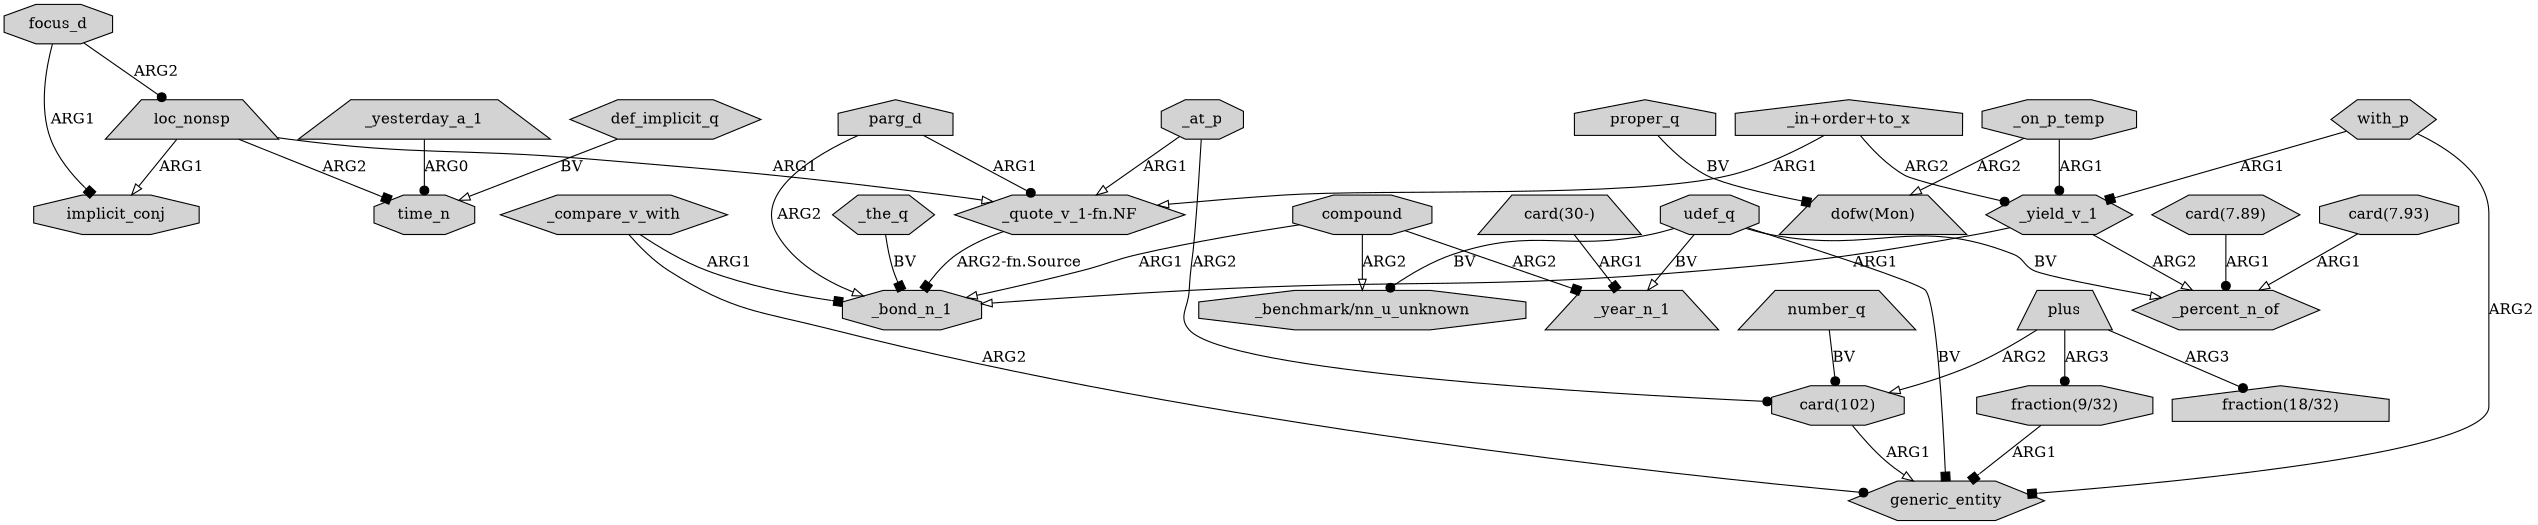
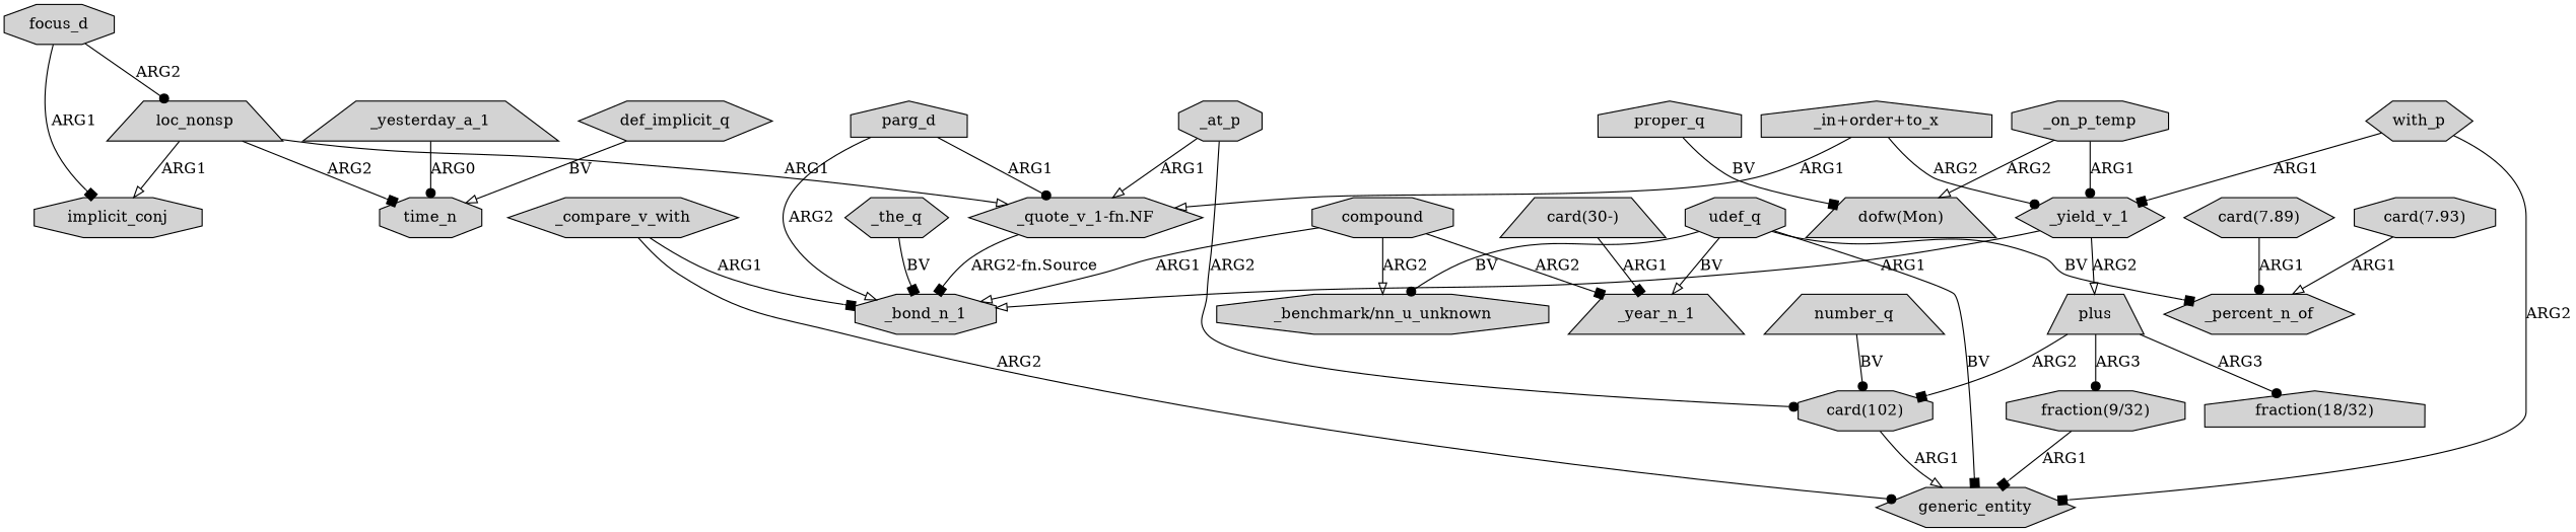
  digraph {
    node [shape=octagon style=filled]
    edge [arrowhead=onormal]
    loc_nonsp [shape=trapezium]
    focus_d
    implicit_conj
    time_n
    "_quote_v_1-fn.NF" [shape=hexagon]
    _bond_n_1
    _yesterday_a_1 [shape=trapezium]
    generic_entity [shape=hexagon]
    udef_q
    _percent_n_of [shape=hexagon]
    _year_n_1 [shape=trapezium]
    "_benchmark/nn_u_unknown"
    plus [shape=trapezium]
    "card(102)"
    "fraction(18/32)" [shape=house]
    "fraction(9/32)"
    parg_d [shape=house]
    "card(7.89)" [shape=hexagon]
    compound
    _compare_v_with [shape=hexagon]
    "card(30-)" [shape=trapezium]
    "card(7.93)"
    _at_p
    _yield_v_1 [shape=hexagon]
    "_in+order+to_x" [shape=house]
    number_q [shape=trapezium]
    _the_q [shape=hexagon]
    proper_q [shape=house]
    "dofw(Mon)" [shape=trapezium]
    _on_p_temp
    with_p [shape=hexagon]
    def_implicit_q [shape=hexagon]
    loc_nonsp -> implicit_conj [label=ARG1]
    loc_nonsp -> time_n [arrowhead=box label=ARG2]
    loc_nonsp -> "_quote_v_1-fn.NF" [label=ARG1]
    focus_d -> loc_nonsp [arrowhead=dot label=ARG2]
    focus_d -> implicit_conj [arrowhead=box label=ARG1]
    "_quote_v_1-fn.NF" -> _bond_n_1 [arrowhead=box label="ARG2-fn.Source"]
    _yesterday_a_1 -> time_n [arrowhead=dot label=ARG0]
    udef_q -> generic_entity [arrowhead=box label=BV]
-   udef_q -> _percent_n_of [label=BV]
+   udef_q -> _percent_n_of [arrowhead=box label=BV]
    udef_q -> _year_n_1 [label=BV]
    udef_q -> "_benchmark/nn_u_unknown" [arrowhead=dot label=BV]
-   plus -> "card(102)" [label=ARG2]
+   plus -> "card(102)" [arrowhead=box label=ARG2]
    plus -> "fraction(18/32)" [arrowhead=dot label=ARG3]
    plus -> "fraction(9/32)" [arrowhead=dot label=ARG3]
    "card(102)" -> generic_entity [label=ARG1]
    "fraction(9/32)" -> generic_entity [arrowhead=box label=ARG1]
    parg_d -> "_quote_v_1-fn.NF" [arrowhead=dot label=ARG1]
    parg_d -> _bond_n_1 [label=ARG2]
    "card(7.89)" -> _percent_n_of [arrowhead=dot label=ARG1]
    compound -> _bond_n_1 [label=ARG1]
    compound -> _year_n_1 [arrowhead=box label=ARG2]
    compound -> "_benchmark/nn_u_unknown" [label=ARG2]
    _compare_v_with -> _bond_n_1 [arrowhead=box label=ARG1]
    _compare_v_with -> generic_entity [arrowhead=dot label=ARG2]
    "card(30-)" -> _year_n_1 [arrowhead=box label=ARG1]
    "card(7.93)" -> _percent_n_of [label=ARG1]
    _at_p -> "_quote_v_1-fn.NF" [label=ARG1]
    _at_p -> "card(102)" [arrowhead=dot label=ARG2]
    _yield_v_1 -> _bond_n_1 [label=ARG1]
-   _yield_v_1 -> _percent_n_of [label=ARG2]
+   _yield_v_1 -> plus [label=ARG2]
    "_in+order+to_x" -> "_quote_v_1-fn.NF" [label=ARG1]
    "_in+order+to_x" -> _yield_v_1 [arrowhead=dot label=ARG2]
    number_q -> "card(102)" [arrowhead=dot label=BV]
    _the_q -> _bond_n_1 [arrowhead=box label=BV]
    proper_q -> "dofw(Mon)" [arrowhead=box label=BV]
    _on_p_temp -> _yield_v_1 [arrowhead=dot label=ARG1]
    _on_p_temp -> "dofw(Mon)" [label=ARG2]
    with_p -> generic_entity [arrowhead=box label=ARG2]
    with_p -> _yield_v_1 [arrowhead=box label=ARG1]
    def_implicit_q -> time_n [label=BV]
  }
